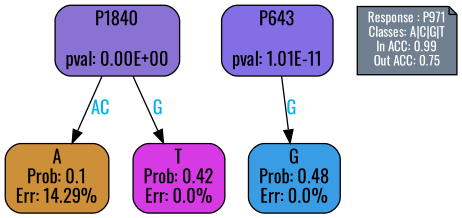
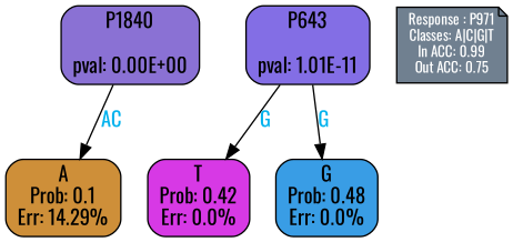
  digraph {
    fontname=Oswald
    ranksep=equally
    splines=polylines
    node [color=black fontname=Oswald shape=box style="filled, rounded"]
    edge [fontcolor=deepskyblue2 fontname=Oswald]
    n1 [fillcolor="#ce8f39" label="A\nProb: 0.1\nErr: 14.29%"]
    n2 [fillcolor="#399de5" label="G\nProb: 0.48\nErr: 0.0%"]
    n3 [fillcolor="#d739e5" label="T\nProb: 0.42\nErr: 0.0%"]
    n4 [align=left fillcolor=slategray fontcolor=white fontsize=10 label="Response : P971\nClasses: A|C|G|T\nIn ACC: 0.99\nOut ACC: 0.75\n" shape=note style=filled]
    n5 [fillcolor="#8a71d4" label="P1840\n\npval: 0.00E+00"]
    n6 [fillcolor="#836ee5" label="P643\n\npval: 1.01E-11"]
    subgraph sub_1 {
      rank=same
      n1
      n2
      n3
    }
    subgraph sub_2 {
      rank=same
      n4
      n5
    }
    n5 -> n1 [label=AC]
    n6 -> n2 [label=G]
-   n5 -> n3 [label=G]
+   n6 -> n3 [label=G]
  }
